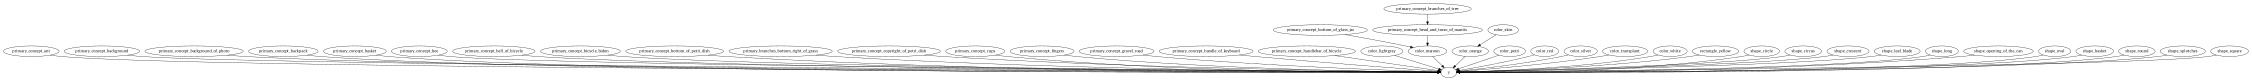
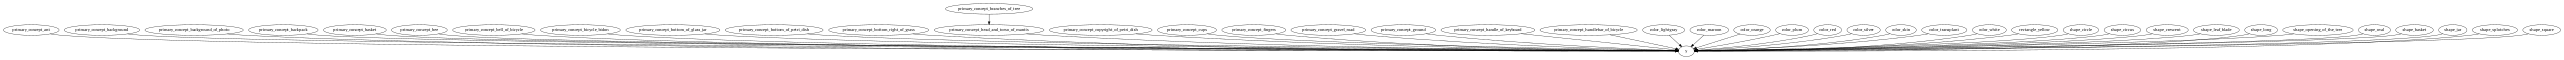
  strict digraph {
    fontname="PT Serif"
    node [fontname="PT Serif"]
    edge [fontname="PT Serif"]
    primary_concept_ant
    y
    primary_concept_background
    primary_concept_background_of_photo
    primary_concept_backpack
    primary_concept_basket
    primary_concept_bee
    primary_concept_bell_of_bicycle
    primary_concept_bicycle_bidon
    primary_concept_bottom_of_glass_jar
    primary_concept_bottom_of_petri_dish
-   primary_concept_bottom_right_of_grass [label=primary_branches_bottom_right_of_grass]
+   primary_concept_bottom_right_of_grass
    primary_concept_branches_of_tree
    primary_concept_head_and_torso_of_mantis
    primary_concept_copyright_of_petri_dish
    primary_concept_cups
    primary_concept_fingers
    primary_concept_gravel_road
+   primary_concept_ground
    primary_concept_handle_of_keyboard
    primary_concept_handlebar_of_bicycle
    color_lightgray
    color_maroon
    color_orange
-   color_plum [label=color_petri]
+   color_plum
    color_red
    color_silver
    color_skin
    color_transplant
    color_white
    n31 [label=rectangle_yellow]
    shape_circle
    shape_circus
    shape_crescent
    shape_leaf_blade
    shape_long
-   shape_opening_of_the_can
+   shape_opening_of_the_can [label=shape_opening_of_the_tree]
    shape_oval
    n39 [label=shape_basket]
-   shape_round
+   shape_round [label=shape_jar]
    shape_splotches
    shape_square
    primary_concept_ant -> y
    primary_concept_background -> y
    primary_concept_background_of_photo -> y
    primary_concept_backpack -> y
    primary_concept_basket -> y
    primary_concept_bee -> y
    primary_concept_bell_of_bicycle -> y
    primary_concept_bicycle_bidon -> y
-   primary_concept_bottom_of_glass_jar -> color_maroon
+   primary_concept_bottom_of_glass_jar -> y
    primary_concept_bottom_of_petri_dish -> y
    primary_concept_bottom_right_of_grass -> y
    primary_concept_branches_of_tree -> primary_concept_head_and_torso_of_mantis
-   primary_concept_head_and_torso_of_mantis -> color_maroon
+   primary_concept_head_and_torso_of_mantis -> y
    primary_concept_copyright_of_petri_dish -> y
    primary_concept_cups -> y
    primary_concept_fingers -> y
    primary_concept_gravel_road -> y
+   primary_concept_ground -> y
    primary_concept_handle_of_keyboard -> y
    primary_concept_handlebar_of_bicycle -> y
    color_lightgray -> y
    color_maroon -> y
    color_orange -> y
    color_plum -> y
    color_red -> y
    color_silver -> y
-   color_skin -> color_orange
+   color_skin -> y
    color_transplant -> y
    color_white -> y
    n31 -> y
    shape_circle -> y
    shape_circus -> y
    shape_crescent -> y
    shape_leaf_blade -> y
    shape_long -> y
    shape_opening_of_the_can -> y
    shape_oval -> y
    n39 -> y
    shape_round -> y
    shape_splotches -> y
    shape_square -> y
  }
